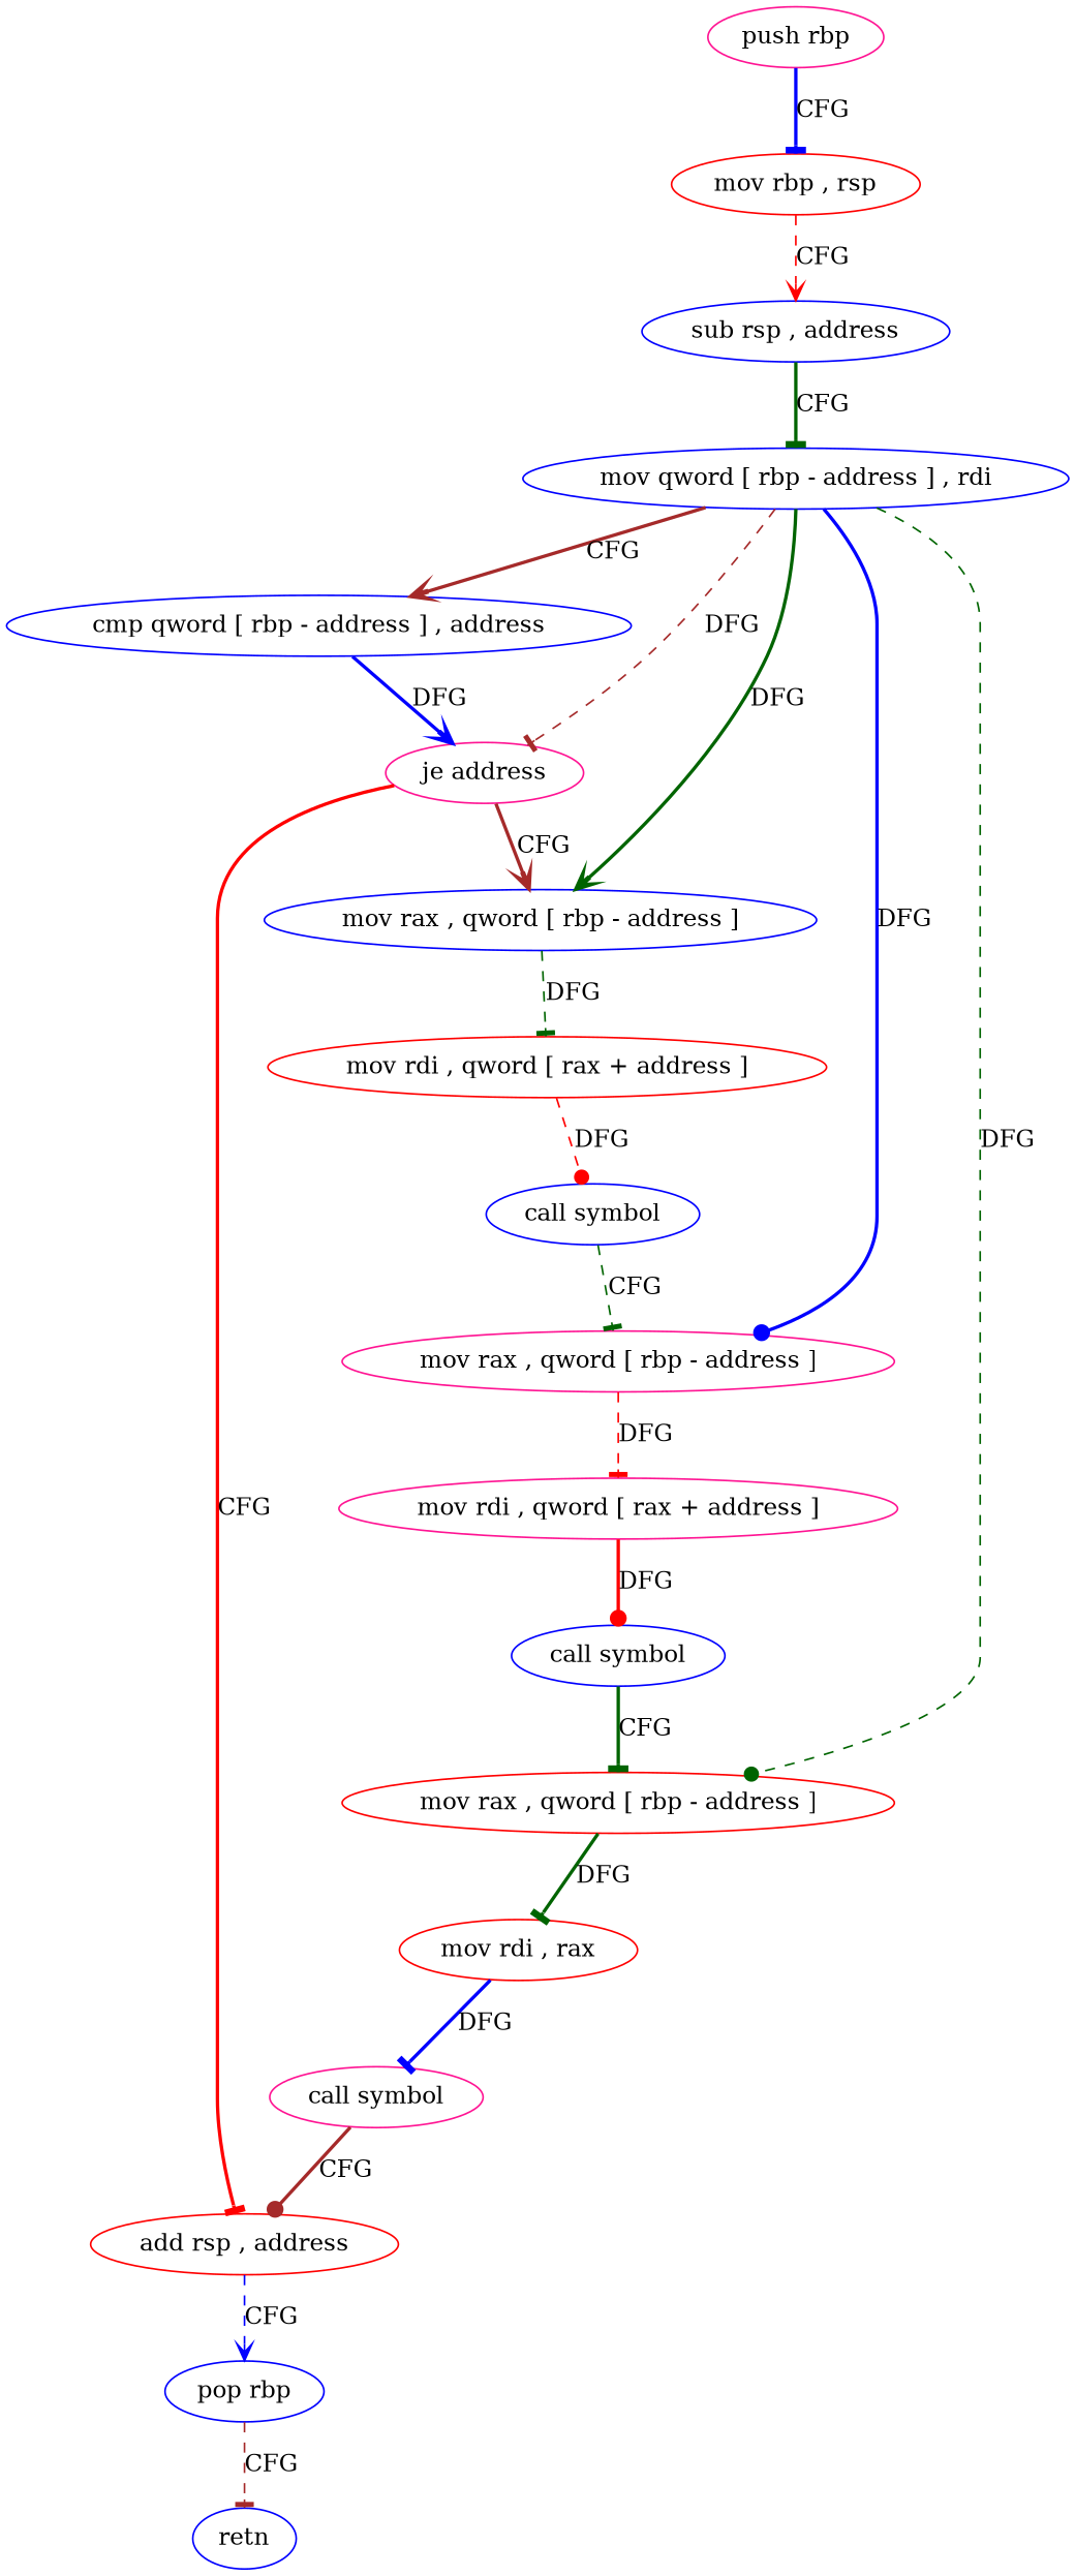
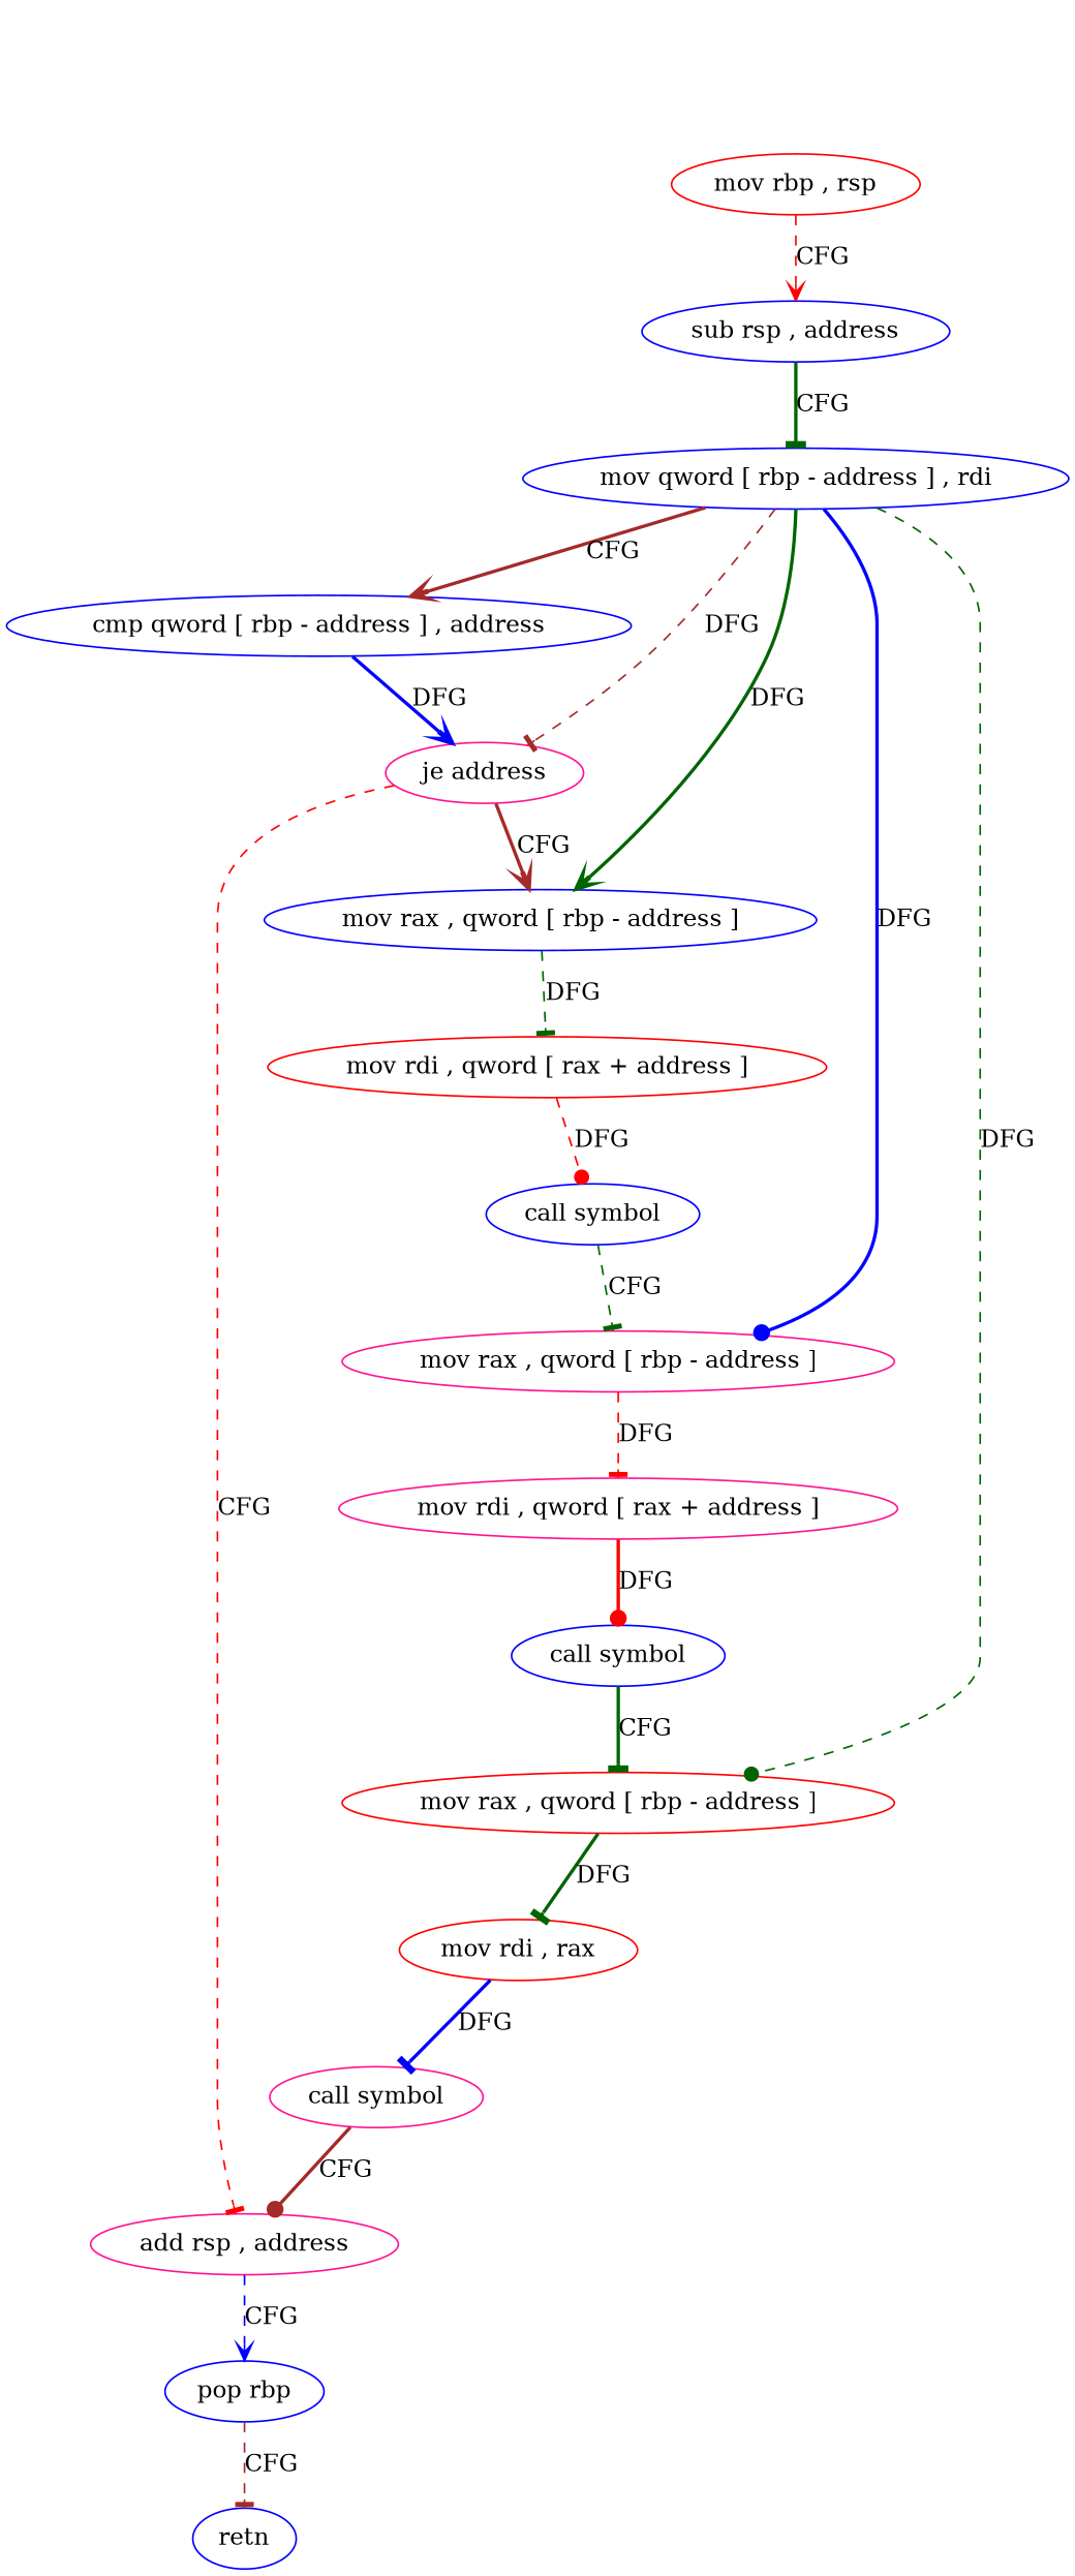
  digraph {
    node [color=blue]
    edge [arrowhead=tee color=darkgreen style=bold]
-   n1 [color=deeppink label="push rbp"]
    n2 [color=red label="mov rbp , rsp"]
    n3 [label="sub rsp , address"]
    n4 [label="mov qword [ rbp - address ] , rdi"]
    n5 [label="cmp qword [ rbp - address ] , address"]
    n6 [color=deeppink label="je address"]
    n7 [label="mov rax , qword [ rbp - address ]"]
    n8 [color=deeppink label="mov rax , qword [ rbp - address ]"]
    n9 [color=red label="mov rax , qword [ rbp - address ]"]
-   n10 [color=red label="add rsp , address"]
+   n10 [color=deeppink label="add rsp , address"]
    n11 [color=red label="mov rdi , qword [ rax + address ]"]
    n12 [color=deeppink label="mov rdi , qword [ rax + address ]"]
    n13 [color=red label="mov rdi , rax"]
    n14 [label="pop rbp"]
    n15 [label=retn]
    n16 [label="call symbol"]
    n17 [label="call symbol"]
    n18 [color=deeppink label="call symbol"]
-   n1 -> n2 [color=blue label=CFG]
    n2 -> n3 [arrowhead=vee color=red label=CFG style=dashed]
    n3 -> n4 [label=CFG]
    n4 -> n5 [arrowhead=vee color=brown label=CFG]
    n4 -> n6 [color=brown label=DFG style=dashed]
    n4 -> n7 [arrowhead=vee label=DFG]
    n4 -> n8 [arrowhead=dot color=blue label=DFG]
    n4 -> n9 [arrowhead=dot label=DFG style=dashed]
    n5 -> n6 [arrowhead=vee color=blue label=DFG]
    n6 -> n7 [arrowhead=vee color=brown label=CFG]
-   n6 -> n10 [color=red label=CFG]
+   n6 -> n10 [color=red label=CFG style=dashed]
    n7 -> n11 [label=DFG style=dashed]
    n8 -> n12 [color=red label=DFG style=dashed]
    n9 -> n13 [label=DFG]
    n10 -> n14 [arrowhead=vee color=blue label=CFG style=dashed]
    n11 -> n16 [arrowhead=dot color=red label=DFG style=dashed]
    n12 -> n17 [arrowhead=dot color=red label=DFG]
    n13 -> n18 [color=blue label=DFG]
    n14 -> n15 [color=brown label=CFG style=dashed]
    n16 -> n8 [label=CFG style=dashed]
    n17 -> n9 [label=CFG]
    n18 -> n10 [arrowhead=dot color=brown label=CFG]
  }
